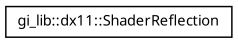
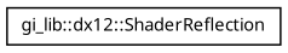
  digraph {
    rankdir=LR
    fontname="Noto Sans"
-   n1 [color=black fillcolor=white fontname="Noto Sans" fontsize=10 height=0.2 label="gi_lib::dx11::ShaderReflection" shape=record style=filled width=0.4]
+   n1 [color=black fillcolor=white fontname="Noto Sans" fontsize=10 height=0.2 label="gi_lib::dx12::ShaderReflection" shape=record style=filled width=0.4]
  }
